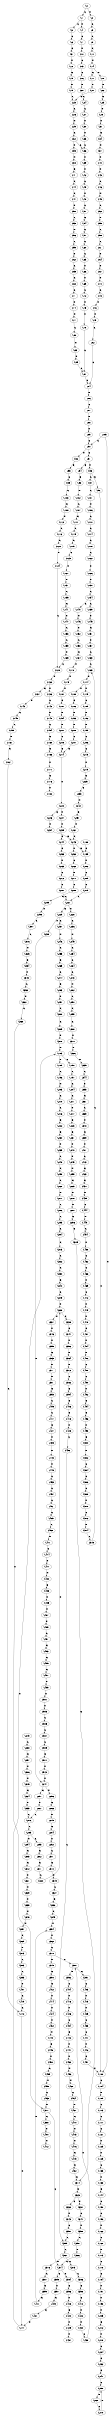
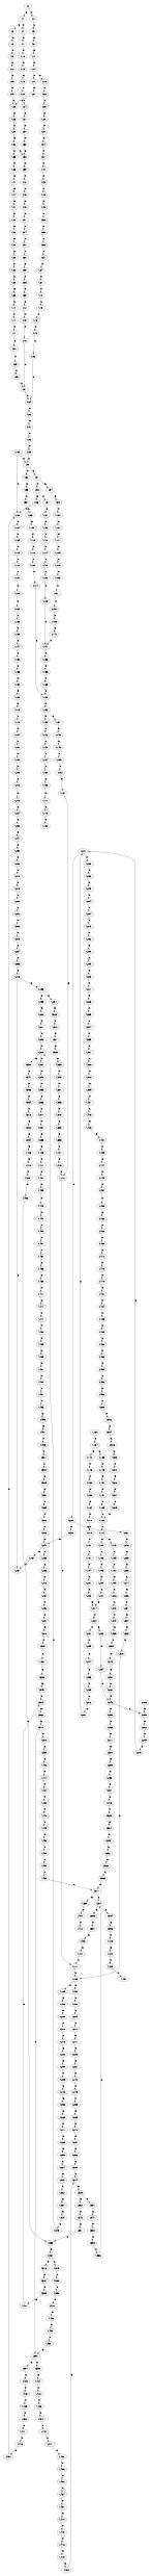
  strict digraph {
    S0
    S1
    S2
    S3
    S4
    S5
    S6
    S7
    S8
    S9
    S10
    S11
    S12
    S13
    S14
    S15
    S16
    S17
    S18
    S19
    S20
    S21
    S22
    S23
    S24
    S25
    S26
    S27
    S28
    S29
    S30
    S31
    S32
    S33
    S34
    S35
    S36
    S37
    S38
    S39
    S40
    S41
    S42
    S43
    S44
    S45
    S46
    S47
    S48
    S49
    S50
    S51
    S52
    S53
    S54
    S55
    S56
    S57
    S58
    S59
    S60
    S61
    S62
    S63
    S64
    S65
    S66
    S67
    S68
    S69
    S70
    S71
    S72
    S73
    S74
    S75
    S76
    S77
    S78
    S79
    S80
    S81
    S82
    S83
    S84
    S85
    S86
    S87
    S88
    S89
    S90
    S91
    S92
    S93
    S94
    S95
    S96
    S97
    S98
    S99
    S100
    S101
    S102
    S103
    S104
    S106
    S107
    S108
    S109
    S105
    S110
    S111
    S112
    S113
    S114
    S115
    S116
    S117
    S118
    S119
    S120
    S121
    S122
    S123
    S124
    S125
    S126
    S127
    S128
    S129
    S130
    S131
    S132
    S133
    S134
    S135
    S136
    S137
    S138
    S139
    S140
    S141
    S142
    S143
    S144
    S145
    S146
    S147
    S148
    S149
    S150
    S151
    S152
    S153
    S154
    S155
    S156
    S157
    S158
    S159
    S160
    S161
    S162
    S163
    S164
    S165
    S166
    S167
    S168
    S169
    S170
    S171
    S172
    S173
    S174
    S175
    S176
    S177
    S178
    S179
    S180
    S181
    S182
    S183
    S184
    S185
    S186
    S187
    S189
    S190
    S191
    S192
    S193
    S194
    S188
    S195
    S196
    S197
    S198
    S199
    S200
    S201
    S202
    S203
    S204
    S205
    S206
    S207
    S208
    S209
    S210
    S211
    S212
    S213
    S214
    S215
    S216
    S217
    S218
    S219
    S220
    S221
    S222
    S223
    S224
    S225
    S226
    S227
    S228
    S229
    S230
    S231
    S232
    S233
    S234
    S235
    S236
    S237
    S238
    S239
    S240
    S241
    S242
    S243
    S244
    S245
    S246
    S247
    S248
    S249
    S250
    S251
    S252
    S253
    S254
    S255
    S256
    S257
    S258
    S259
    S260
    S261
    S262
    S263
    S264
    S265
    S266
    S267
    S268
    S269
    S270
    S271
    S272
    S273
    S274
    S275
    S276
    S277
    S278
    S279
    S280
    S281
    S282
    S283
    S284
    S285
    S286
    S287
    S288
    S289
    S290
    S291
    S292
    S293
    S294
    S295
    S296
    S297
    S298
    S299
    S300
    S301
    S302
    S303
    S304
    S305
    S306
    S307
    S308
    S309
    S310
    S311
    S312
    S313
    S314
    S315
    S316
    S317
    S318
    S319
    S320
    S321
    S322
    S323
    S324
    S325
    S326
    S327
    S328
    S329
    S330
    S331
    S332
    S333
    S334
    S335
    S336
    S337
    S338
    S339
    S340
    S341
    S342
    S343
    S344
    S345
    S346
    S347
    S348
    S349
    S350
    S351
    S352
    S353
    S354
    S355
    S356
    S357
    S358
    S359
    S360
    S361
    S362
    S363
    S364
    S365
    S366
    S367
    S368
    S369
    S370
    S371
    S372
    S373
    S374
    S375
    S376
    S377
    S378
    S379
    S380
    S381
    S382
    S383
    S384
    S385
    S386
    S387
    S388
    S389
    S390
    S391
    S392
    S393
    S394
    S395
    S396
    S397
    S398
    S399
    S400
    S401
    S402
    S403
    S404
    S405
    S406
    S407
    S408
    S409
    S410
    S411
    S412
    S413
    S414
    S415
    S416
    S417
    S418
    S419
    S420
    S421
    S422
    S423
    S424
    S425
    S426
    S427
    S428
    S429
    S430
    S431
    S432
    S433
    S434
    S435
    S436
    S437
    S438
    S439
    S440
    S441
    S442
    S443
    S444
    S445
    S446
    S447
    S448
    S449
    S450
    S451
    S452
    S453
    S454
    S455
    S456
    S457
    S458
    S459
    S460
    S461
    S462
    S463
    S464
    S465
    S466
    S467
    S468
    S469
    S470
    S471
    S472
    S473
    S474
    S475
    S476
    S477
    S478
    S479
    S480
    S481
    S482
    S483
    S484
    S485
    S486
    S487
    S488
    S489
    S490
    S491
    S492
    S493
    S494
    S495
    S496
    S497
    S498
    S499
    S500
    S501
    S502
    S503
    S504
    S505
    S506
    S507
    S508
    S509
    S510
    S511
    S512
    S513
    S514
    S515
    S0 -> S1 [label=C]
    S0 -> S2 [label=A]
    S1 -> S3 [label=C]
    S1 -> S4 [label=T]
    S2 -> S5 [label=C]
    S3 -> S6 [label=C]
    S4 -> S7 [label=C]
    S5 -> S8 [label=C]
    S6 -> S9 [label=G]
    S7 -> S10 [label=A]
    S8 -> S11 [label=G]
    S9 -> S12 [label=A]
    S10 -> S13 [label=C]
    S11 -> S14 [label=A]
    S12 -> S15 [label=G]
    S13 -> S16 [label=G]
    S14 -> S17 [label=G]
    S14 -> S18 [label=A]
    S15 -> S19 [label=T]
    S16 -> S20 [label=T]
    S17 -> S21 [label=T]
    S18 -> S22 [label=T]
    S19 -> S23 [label=C]
    S20 -> S24 [label=C]
    S21 -> S23 [label=C]
    S22 -> S25 [label=G]
    S23 -> S26 [label=C]
    S24 -> S27 [label=C]
    S25 -> S28 [label=T]
    S26 -> S29 [label=A]
    S27 -> S30 [label=A]
    S28 -> S31 [label=A]
    S29 -> S32 [label=G]
    S30 -> S33 [label=A]
    S31 -> S34 [label=G]
    S32 -> S35 [label=T]
    S32 -> S36 [label=C]
    S33 -> S36 [label=C]
    S34 -> S37 [label=T]
    S35 -> S38 [label=A]
    S36 -> S39 [label=T]
    S37 -> S40 [label=T]
    S38 -> S41 [label=G]
    S39 -> S42 [label=T]
    S40 -> S43 [label=T]
    S41 -> S44 [label=G]
    S42 -> S45 [label=C]
    S43 -> S46 [label=C]
    S44 -> S47 [label=G]
    S45 -> S48 [label=A]
    S46 -> S49 [label=A]
    S47 -> S50 [label=T]
    S48 -> S51 [label=C]
    S49 -> S52 [label=C]
    S50 -> S53 [label=C]
    S51 -> S54 [label=G]
    S52 -> S55 [label=T]
    S53 -> S56 [label=A]
    S54 -> S57 [label=C]
    S55 -> S58 [label=C]
    S56 -> S59 [label=C]
    S57 -> S60 [label=C]
    S58 -> S61 [label=C]
    S59 -> S62 [label=T]
    S60 -> S63 [label=C]
    S61 -> S64 [label=T]
    S62 -> S65 [label=C]
    S63 -> S66 [label=T]
    S64 -> S67 [label=T]
    S65 -> S68 [label=G]
    S66 -> S69 [label=T]
    S67 -> S70 [label=T]
    S68 -> S71 [label=C]
    S69 -> S72 [label=C]
    S70 -> S73 [label=C]
    S71 -> S74 [label=T]
    S72 -> S75 [label=A]
    S73 -> S76 [label=A]
    S74 -> S77 [label=T]
    S75 -> S78 [label=T]
    S76 -> S79 [label=T]
    S77 -> S80 [label=C]
    S78 -> S81 [label=C]
    S79 -> S82 [label=C]
    S80 -> S83 [label=A]
    S81 -> S84 [label=C]
    S82 -> S84 [label=C]
    S83 -> S85 [label=T]
    S84 -> S86 [label=A]
    S85 -> S81 [label=C]
    S86 -> S87 [label=G]
    S87 -> S88 [label=A]
    S88 -> S89 [label=A]
    S89 -> S90 [label=C]
    S90 -> S91 [label=C]
    S90 -> S92 [label=A]
    S91 -> S93 [label=A]
    S91 -> S94 [label=G]
    S92 -> S95 [label=G]
    S93 -> S96 [label=G]
    S93 -> S97 [label=C]
    S94 -> S98 [label=G]
    S95 -> S99 [label=C]
    S96 -> S100 [label=A]
    S97 -> S101 [label=C]
    S98 -> S102 [label=A]
    S99 -> S103 [label=C]
    S100 -> S104 [label=C]
    S101 -> S106 [label=A]
    S102 -> S107 [label=C]
    S103 -> S108 [label=G]
    S104 -> S109 [label=T]
    S106 -> S110 [label=C]
    S107 -> S111 [label=G]
    S108 -> S112 [label=T]
    S109 -> S113 [label=C]
    S105 -> S90 [label=C]
    S105 -> S100 [label=A]
    S110 -> S114 [label=C]
    S111 -> S115 [label=C]
    S112 -> S116 [label=C]
    S113 -> S117 [label=C]
    S114 -> S118 [label=C]
    S115 -> S119 [label=C]
    S116 -> S120 [label=C]
    S117 -> S121 [label=C]
    S118 -> S122 [label=C]
    S119 -> S123 [label=C]
    S120 -> S124 [label=T]
    S121 -> S125 [label=A]
    S122 -> S126 [label=T]
    S123 -> S127 [label=A]
    S124 -> S128 [label=C]
    S125 -> S129 [label=T]
-   S126 -> S130 [label=T]
+   S126 -> S147 [label=T]
    S127 -> S131 [label=T]
    S128 -> S132 [label=T]
    S129 -> S133 [label=C]
    S130 -> S134 [label=C]
    S131 -> S135 [label=C]
    S132 -> S136 [label=T]
    S132 -> S137 [label=G]
    S133 -> S138 [label=T]
    S134 -> S139 [label=C]
    S134 -> S140 [label=G]
    S135 -> S141 [label=G]
    S136 -> S142 [label=C]
    S137 -> S143 [label=T]
    S138 -> S144 [label=G]
    S139 -> S145 [label=T]
    S140 -> S146 [label=A]
    S141 -> S147 [label=T]
    S142 -> S148 [label=T]
    S143 -> S149 [label=C]
    S144 -> S150 [label=C]
    S145 -> S151 [label=G]
    S146 -> S152 [label=T]
    S147 -> S153 [label=C]
    S148 -> S154 [label=C]
    S149 -> S155 [label=G]
    S150 -> S156 [label=C]
    S151 -> S157 [label=T]
    S152 -> S158 [label=C]
    S153 -> S159 [label=C]
    S154 -> S160 [label=G]
    S155 -> S161 [label=T]
    S156 -> S162 [label=A]
    S157 -> S163 [label=C]
    S158 -> S164 [label=G]
    S159 -> S165 [label=T]
    S160 -> S166 [label=G]
    S161 -> S167 [label=G]
    S162 -> S168 [label=G]
    S163 -> S169 [label=C]
    S164 -> S170 [label=T]
    S165 -> S128 [label=C]
    S166 -> S171 [label=A]
    S167 -> S172 [label=G]
    S168 -> S173 [label=T]
    S169 -> S174 [label=T]
    S170 -> S175 [label=T]
    S171 -> S176 [label=G]
    S172 -> S177 [label=T]
    S173 -> S178 [label=C]
    S174 -> S179 [label=A]
    S174 -> S180 [label=T]
    S175 -> S181 [label=T]
    S176 -> S182 [label=A]
    S177 -> S183 [label=A]
    S178 -> S184 [label=G]
    S179 -> S185 [label=C]
    S180 -> S186 [label=G]
    S181 -> S187 [label=G]
    S183 -> S189 [label=T]
    S183 -> S190 [label=C]
    S184 -> S191 [label=T]
    S185 -> S192 [label=T]
    S186 -> S193 [label=T]
    S187 -> S194 [label=T]
    S189 -> S196 [label=G]
    S190 -> S197 [label=C]
    S191 -> S198 [label=A]
    S192 -> S199 [label=A]
    S193 -> S200 [label=A]
    S194 -> S201 [label=A]
    S188 -> S195 [label=G]
    S195 -> S202 [label=T]
    S196 -> S203 [label=A]
    S197 -> S204 [label=G]
    S198 -> S205 [label=A]
    S199 -> S206 [label=C]
    S200 -> S207 [label=G]
    S201 -> S208 [label=G]
    S202 -> S209 [label=C]
    S203 -> S210 [label=G]
    S204 -> S211 [label=G]
    S205 -> S212 [label=G]
    S206 -> S213 [label=C]
    S207 -> S214 [label=G]
    S208 -> S214 [label=G]
    S209 -> S215 [label=C]
    S210 -> S216 [label=C]
    S211 -> S217 [label=T]
    S212 -> S218 [label=A]
    S213 -> S219 [label=A]
    S214 -> S220 [label=A]
    S215 -> S221 [label=C]
    S216 -> S222 [label=G]
    S217 -> S223 [label=G]
    S218 -> S224 [label=C]
    S219 -> S225 [label=G]
    S220 -> S226 [label=G]
    S220 -> S227 [label=A]
    S221 -> S228 [label=A]
    S221 -> S229 [label=G]
    S222 -> S230 [label=G]
    S223 -> S231 [label=G]
    S224 -> S232 [label=G]
    S225 -> S233 [label=G]
    S226 -> S234 [label=A]
    S227 -> S235 [label=A]
    S228 -> S236 [label=G]
    S229 -> S237 [label=G]
    S229 -> S238 [label=A]
    S230 -> S239 [label=T]
    S231 -> S240 [label=T]
    S232 -> S241 [label=G]
    S233 -> S242 [label=A]
    S234 -> S243 [label=G]
    S235 -> S244 [label=G]
    S236 -> S245 [label=A]
    S237 -> S246 [label=A]
    S238 -> S247 [label=A]
    S239 -> S248 [label=C]
    S240 -> S249 [label=T]
    S241 -> S250 [label=C]
    S242 -> S251 [label=G]
    S243 -> S195 [label=G]
    S243 -> S252 [label=T]
    S244 -> S253 [label=G]
    S245 -> S254 [label=G]
    S246 -> S255 [label=G]
    S247 -> S256 [label=A]
    S247 -> S257 [label=G]
    S248 -> S258 [label=G]
    S249 -> S259 [label=A]
    S250 -> S260 [label=T]
    S251 -> S261 [label=A]
    S252 -> S262 [label=C]
    S253 -> S263 [label=T]
    S254 -> S264 [label=C]
    S255 -> S265 [label=G]
    S256 -> S266 [label=G]
    S257 -> S267 [label=T]
    S258 -> S268 [label=C]
    S259 -> S269 [label=G]
    S260 -> S270 [label=C]
    S261 -> S243 [label=G]
    S262 -> S271 [label=A]
    S263 -> S272 [label=C]
    S264 -> S273 [label=C]
    S265 -> S274 [label=C]
    S266 -> S275 [label=T]
-   S267 -> S276 [label=C]
+   S276 -> S267 [label=C]
    S268 -> S277 [label=A]
    S269 -> S278 [label=A]
-   S270 -> S250 [label=T]
+   S270 -> S279 [label=T]
    S271 -> S280 [label=G]
    S272 -> S281 [label=C]
    S273 -> S282 [label=A]
    S274 -> S283 [label=G]
    S275 -> S284 [label=G]
    S276 -> S285 [label=G]
    S277 -> S286 [label=C]
    S278 -> S287 [label=A]
    S279 -> S288 [label=C]
    S280 -> S289 [label=G]
    S281 -> S221 [label=C]
    S282 -> S290 [label=C]
    S283 -> S291 [label=T]
    S284 -> S292 [label=T]
    S285 -> S293 [label=C]
    S285 -> S294 [label=A]
    S286 -> S295 [label=G]
    S287 -> S296 [label=G]
    S288 -> S297 [label=G]
    S289 -> S298 [label=A]
    S290 -> S299 [label=G]
    S291 -> S300 [label=G]
    S292 -> S301 [label=C]
    S293 -> S302 [label=G]
    S294 -> S303 [label=G]
    S295 -> S304 [label=C]
    S296 -> S305 [label=G]
    S297 -> S306 [label=A]
    S298 -> S307 [label=C]
    S299 -> S308 [label=G]
    S300 -> S309 [label=G]
    S301 -> S310 [label=G]
    S302 -> S311 [label=G]
    S303 -> S312 [label=G]
    S304 -> S313 [label=G]
    S305 -> S314 [label=G]
    S306 -> S315 [label=A]
    S307 -> S316 [label=C]
    S308 -> S317 [label=T]
    S309 -> S318 [label=T]
    S310 -> S319 [label=T]
    S311 -> S320 [label=C]
    S312 -> S321 [label=T]
    S313 -> S322 [label=C]
    S314 -> S323 [label=G]
    S315 -> S324 [label=G]
    S316 -> S325 [label=A]
    S317 -> S326 [label=T]
    S318 -> S183 [label=A]
    S319 -> S327 [label=C]
    S320 -> S328 [label=T]
    S321 -> S329 [label=A]
    S322 -> S330 [label=G]
    S323 -> S331 [label=T]
    S323 -> S332 [label=G]
    S324 -> S333 [label=T]
    S325 -> S334 [label=G]
    S326 -> S335 [label=A]
    S327 -> S336 [label=G]
    S328 -> S337 [label=A]
    S328 -> S338 [label=G]
    S329 -> S339 [label=T]
    S330 -> S340 [label=G]
    S331 -> S341 [label=C]
    S332 -> S342 [label=T]
    S333 -> S276 [label=C]
    S334 -> S343 [label=T]
    S335 -> S344 [label=C]
    S336 -> S345 [label=G]
    S337 -> S346 [label=T]
    S338 -> S347 [label=G]
    S339 -> S348 [label=A]
    S340 -> S349 [label=C]
    S341 -> S350 [label=T]
    S342 -> S351 [label=C]
    S343 -> S352 [label=C]
    S344 -> S353 [label=T]
    S345 -> S354 [label=A]
    S346 -> S355 [label=A]
    S347 -> S356 [label=A]
    S348 -> S357 [label=A]
    S349 -> S328 [label=T]
    S350 -> S358 [label=C]
    S351 -> S359 [label=C]
    S352 -> S360 [label=T]
    S353 -> S361 [label=G]
    S354 -> S362 [label=A]
    S355 -> S363 [label=G]
    S356 -> S364 [label=A]
    S357 -> S365 [label=G]
    S358 -> S366 [label=T]
    S359 -> S367 [label=G]
    S360 -> S368 [label=C]
    S361 -> S369 [label=C]
    S362 -> S370 [label=C]
    S363 -> S371 [label=T]
    S364 -> S372 [label=T]
    S365 -> S373 [label=T]
    S366 -> S374 [label=C]
    S367 -> S375 [label=C]
    S367 -> S376 [label=T]
    S368 -> S377 [label=T]
    S369 -> S378 [label=A]
    S370 -> S379 [label=A]
    S370 -> S380 [label=T]
    S371 -> S381 [label=A]
    S372 -> S382 [label=G]
    S373 -> S383 [label=C]
    S374 -> S384 [label=T]
    S374 -> S385 [label=G]
    S375 -> S386 [label=C]
    S376 -> S387 [label=C]
    S377 -> S374 [label=C]
    S377 -> S388 [label=G]
    S378 -> S389 [label=G]
    S379 -> S390 [label=G]
    S380 -> S391 [label=G]
    S380 -> S392 [label=A]
    S381 -> S393 [label=G]
    S382 -> S394 [label=G]
    S383 -> S395 [label=G]
    S384 -> S396 [label=G]
    S385 -> S397 [label=T]
    S386 -> S398 [label=G]
    S387 -> S399 [label=G]
    S388 -> S400 [label=T]
    S389 -> S401 [label=A]
    S390 -> S402 [label=G]
    S391 -> S403 [label=C]
    S392 -> S404 [label=C]
    S393 -> S405 [label=C]
    S394 -> S406 [label=G]
    S395 -> S407 [label=T]
    S396 -> S408 [label=A]
    S397 -> S409 [label=G]
    S398 -> S410 [label=G]
    S399 -> S411 [label=G]
    S400 -> S412 [label=A]
    S401 -> S413 [label=C]
    S402 -> S414 [label=A]
    S403 -> S415 [label=A]
    S404 -> S416 [label=A]
    S405 -> S417 [label=C]
    S406 -> S418 [label=G]
    S407 -> S419 [label=G]
    S408 -> S420 [label=G]
    S409 -> S421 [label=G]
    S410 -> S422 [label=A]
    S411 -> S354 [label=A]
    S413 -> S423 [label=G]
    S414 -> S424 [label=A]
    S415 -> S425 [label=A]
    S416 -> S426 [label=A]
    S417 -> S427 [label=G]
    S418 -> S428 [label=T]
    S419 -> S172 [label=G]
    S420 -> S429 [label=T]
    S421 -> S177 [label=T]
    S422 -> S430 [label=A]
    S423 -> S431 [label=G]
    S424 -> S432 [label=T]
    S425 -> S433 [label=C]
    S426 -> S434 [label=C]
    S427 -> S435 [label=A]
    S428 -> S436 [label=C]
    S429 -> S437 [label=A]
    S430 -> S438 [label=C]
    S431 -> S439 [label=A]
    S432 -> S440 [label=A]
    S433 -> S441 [label=C]
    S434 -> S442 [label=G]
    S435 -> S443 [label=A]
    S436 -> S359 [label=C]
    S438 -> S380 [label=T]
    S439 -> S444 [label=C]
    S440 -> S445 [label=G]
    S441 -> S446 [label=A]
    S442 -> S447 [label=A]
    S443 -> S448 [label=A]
    S444 -> S449 [label=A]
    S445 -> S450 [label=T]
    S446 -> S451 [label=G]
    S447 -> S452 [label=A]
    S448 -> S453 [label=C]
    S449 -> S454 [label=C]
    S450 -> S455 [label=C]
    S451 -> S100 [label=A]
    S452 -> S456 [label=A]
    S453 -> S457 [label=C]
    S454 -> S458 [label=A]
    S455 -> S459 [label=T]
    S456 -> S460 [label=A]
    S457 -> S461 [label=C]
    S458 -> S462 [label=C]
    S459 -> S463 [label=C]
    S460 -> S464 [label=C]
    S461 -> S465 [label=C]
    S462 -> S466 [label=C]
    S463 -> S377 [label=T]
    S464 -> S467 [label=A]
    S465 -> S468 [label=G]
    S466 -> S469 [label=T]
    S467 -> S470 [label=G]
    S468 -> S471 [label=A]
    S469 -> S472 [label=C]
    S470 -> S473 [label=A]
    S471 -> S474 [label=C]
    S472 -> S475 [label=T]
    S473 -> S476 [label=A]
    S474 -> S477 [label=T]
    S475 -> S478 [label=A]
    S476 -> S479 [label=G]
    S477 -> S480 [label=A]
    S478 -> S481 [label=G]
    S479 -> S482 [label=G]
    S480 -> S483 [label=G]
    S481 -> S484 [label=A]
    S482 -> S314 [label=G]
    S483 -> S485 [label=A]
    S484 -> S486 [label=A]
    S485 -> S487 [label=A]
    S486 -> S488 [label=C]
    S487 -> S489 [label=T]
    S488 -> S490 [label=G]
    S489 -> S491 [label=C]
    S490 -> S492 [label=A]
    S491 -> S493 [label=G]
    S492 -> S494 [label=G]
    S493 -> S495 [label=G]
    S494 -> S496 [label=G]
    S495 -> S497 [label=G]
    S496 -> S498 [label=T]
    S497 -> S499 [label=T]
    S498 -> S500 [label=G]
    S499 -> S501 [label=A]
    S500 -> S502 [label=T]
    S501 -> S503 [label=T]
    S502 -> S504 [label=C]
    S503 -> S505 [label=C]
    S504 -> S506 [label=C]
    S505 -> S507 [label=C]
    S506 -> S508 [label=C]
    S507 -> S509 [label=C]
    S508 -> S510 [label=T]
    S509 -> S511 [label=G]
    S510 -> S512 [label=G]
    S511 -> S513 [label=A]
    S512 -> S514 [label=T]
    S513 -> S247 [label=A]
    S514 -> S515 [label=C]
    S515 -> S169 [label=C]
  }
